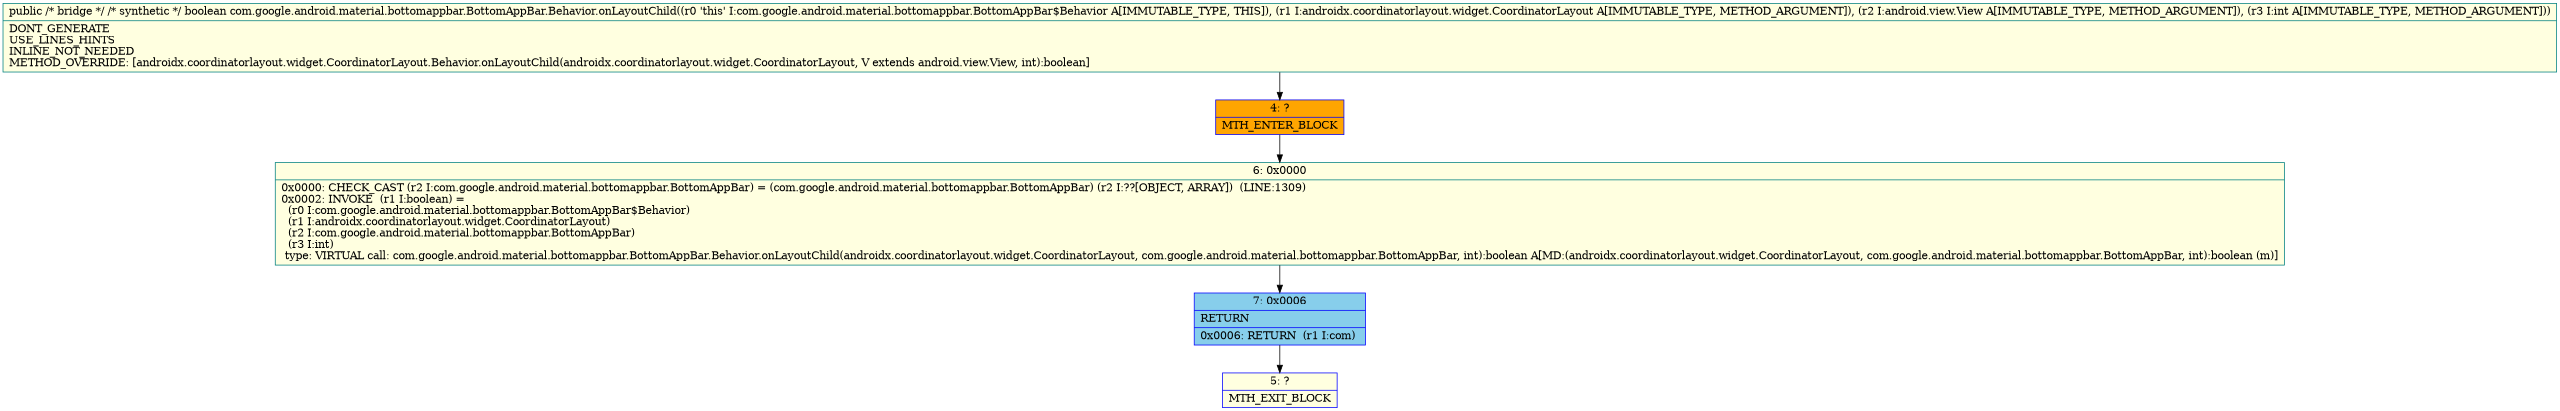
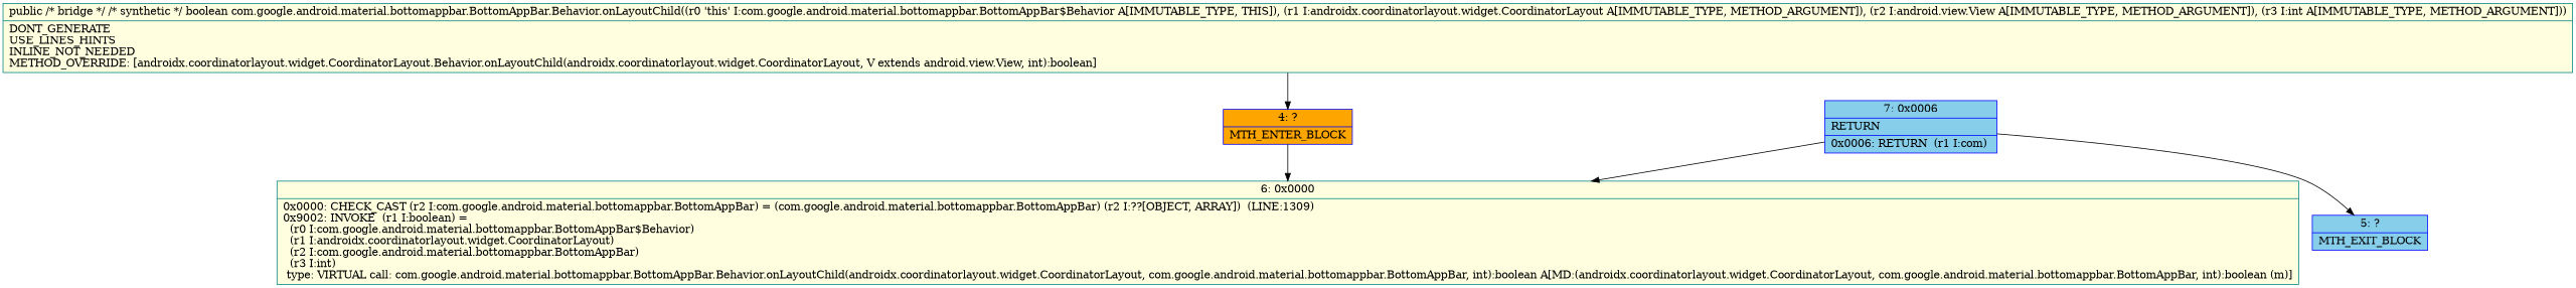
  digraph {
    node [color=blue fillcolor=lightyellow shape=record style=filled]
    n1 [fillcolor=orange label="{4\:\ ?|MTH_ENTER_BLOCK\l}"]
-   n2 [color=teal label="{6\:\ 0x0000|0x0000: CHECK_CAST (r2 I:com.google.android.material.bottomappbar.BottomAppBar) = (com.google.android.material.bottomappbar.BottomAppBar) (r2 I:??[OBJECT, ARRAY])  (LINE:1309)\l0x0002: INVOKE  (r1 I:boolean) = \l  (r0 I:com.google.android.material.bottomappbar.BottomAppBar$Behavior)\l  (r1 I:androidx.coordinatorlayout.widget.CoordinatorLayout)\l  (r2 I:com.google.android.material.bottomappbar.BottomAppBar)\l  (r3 I:int)\l type: VIRTUAL call: com.google.android.material.bottomappbar.BottomAppBar.Behavior.onLayoutChild(androidx.coordinatorlayout.widget.CoordinatorLayout, com.google.android.material.bottomappbar.BottomAppBar, int):boolean A[MD:(androidx.coordinatorlayout.widget.CoordinatorLayout, com.google.android.material.bottomappbar.BottomAppBar, int):boolean (m)]\l}"]
+   n2 [color=teal label="{6\:\ 0x0000|0x0000: CHECK_CAST (r2 I:com.google.android.material.bottomappbar.BottomAppBar) = (com.google.android.material.bottomappbar.BottomAppBar) (r2 I:??[OBJECT, ARRAY])  (LINE:1309)\l0x9002: INVOKE  (r1 I:boolean) = \l  (r0 I:com.google.android.material.bottomappbar.BottomAppBar$Behavior)\l  (r1 I:androidx.coordinatorlayout.widget.CoordinatorLayout)\l  (r2 I:com.google.android.material.bottomappbar.BottomAppBar)\l  (r3 I:int)\l type: VIRTUAL call: com.google.android.material.bottomappbar.BottomAppBar.Behavior.onLayoutChild(androidx.coordinatorlayout.widget.CoordinatorLayout, com.google.android.material.bottomappbar.BottomAppBar, int):boolean A[MD:(androidx.coordinatorlayout.widget.CoordinatorLayout, com.google.android.material.bottomappbar.BottomAppBar, int):boolean (m)]\l}"]
    n3 [fillcolor=skyblue label="{7\:\ 0x0006|RETURN\l|0x0006: RETURN  (r1 I:com) \l}"]
-   n4 [label="{5\:\ ?|MTH_EXIT_BLOCK\l}"]
+   n4 [fillcolor=skyblue label="{5\:\ ?|MTH_EXIT_BLOCK\l}"]
    n5 [color=teal label="{public \/* bridge *\/ \/* synthetic *\/ boolean com.google.android.material.bottomappbar.BottomAppBar.Behavior.onLayoutChild((r0 'this' I:com.google.android.material.bottomappbar.BottomAppBar$Behavior A[IMMUTABLE_TYPE, THIS]), (r1 I:androidx.coordinatorlayout.widget.CoordinatorLayout A[IMMUTABLE_TYPE, METHOD_ARGUMENT]), (r2 I:android.view.View A[IMMUTABLE_TYPE, METHOD_ARGUMENT]), (r3 I:int A[IMMUTABLE_TYPE, METHOD_ARGUMENT]))  | DONT_GENERATE\lUSE_LINES_HINTS\lINLINE_NOT_NEEDED\lMETHOD_OVERRIDE: [androidx.coordinatorlayout.widget.CoordinatorLayout.Behavior.onLayoutChild(androidx.coordinatorlayout.widget.CoordinatorLayout, V extends android.view.View, int):boolean]\l}"]
    n1 -> n2
-   n2 -> n3
+   n3 -> n2
    n3 -> n4
    n5 -> n1
  }
